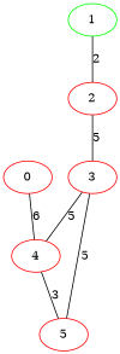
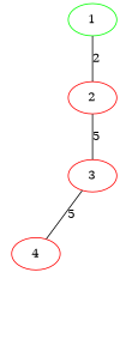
  graph {
    node [color=red weight=1]
-   0
    4
    1 [color=green weight=2]
    2
-   5
    3
-   0 -- 4 [label=6]
-   4 -- 5 [label=3]
    1 -- 2 [label=2]
    2 -- 3 [label=5]
    3 -- 4 [label=5]
-   3 -- 5 [label=5]
  }
